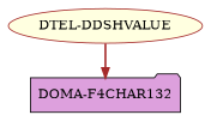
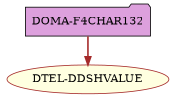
  digraph {
    node [style=filled]
    "DTEL-DDSHVALUE" [color=brown shape=ellipse fillcolor=lightyellow]
    "DOMA-F4CHAR132" [color=black shape=folder fillcolor=plum]
-   "DTEL-DDSHVALUE" -> "DOMA-F4CHAR132" [color=brown style=bold arrowhead=normal]
+   "DOMA-F4CHAR132" -> "DTEL-DDSHVALUE" [color=brown style=bold arrowhead=normal]
  }
